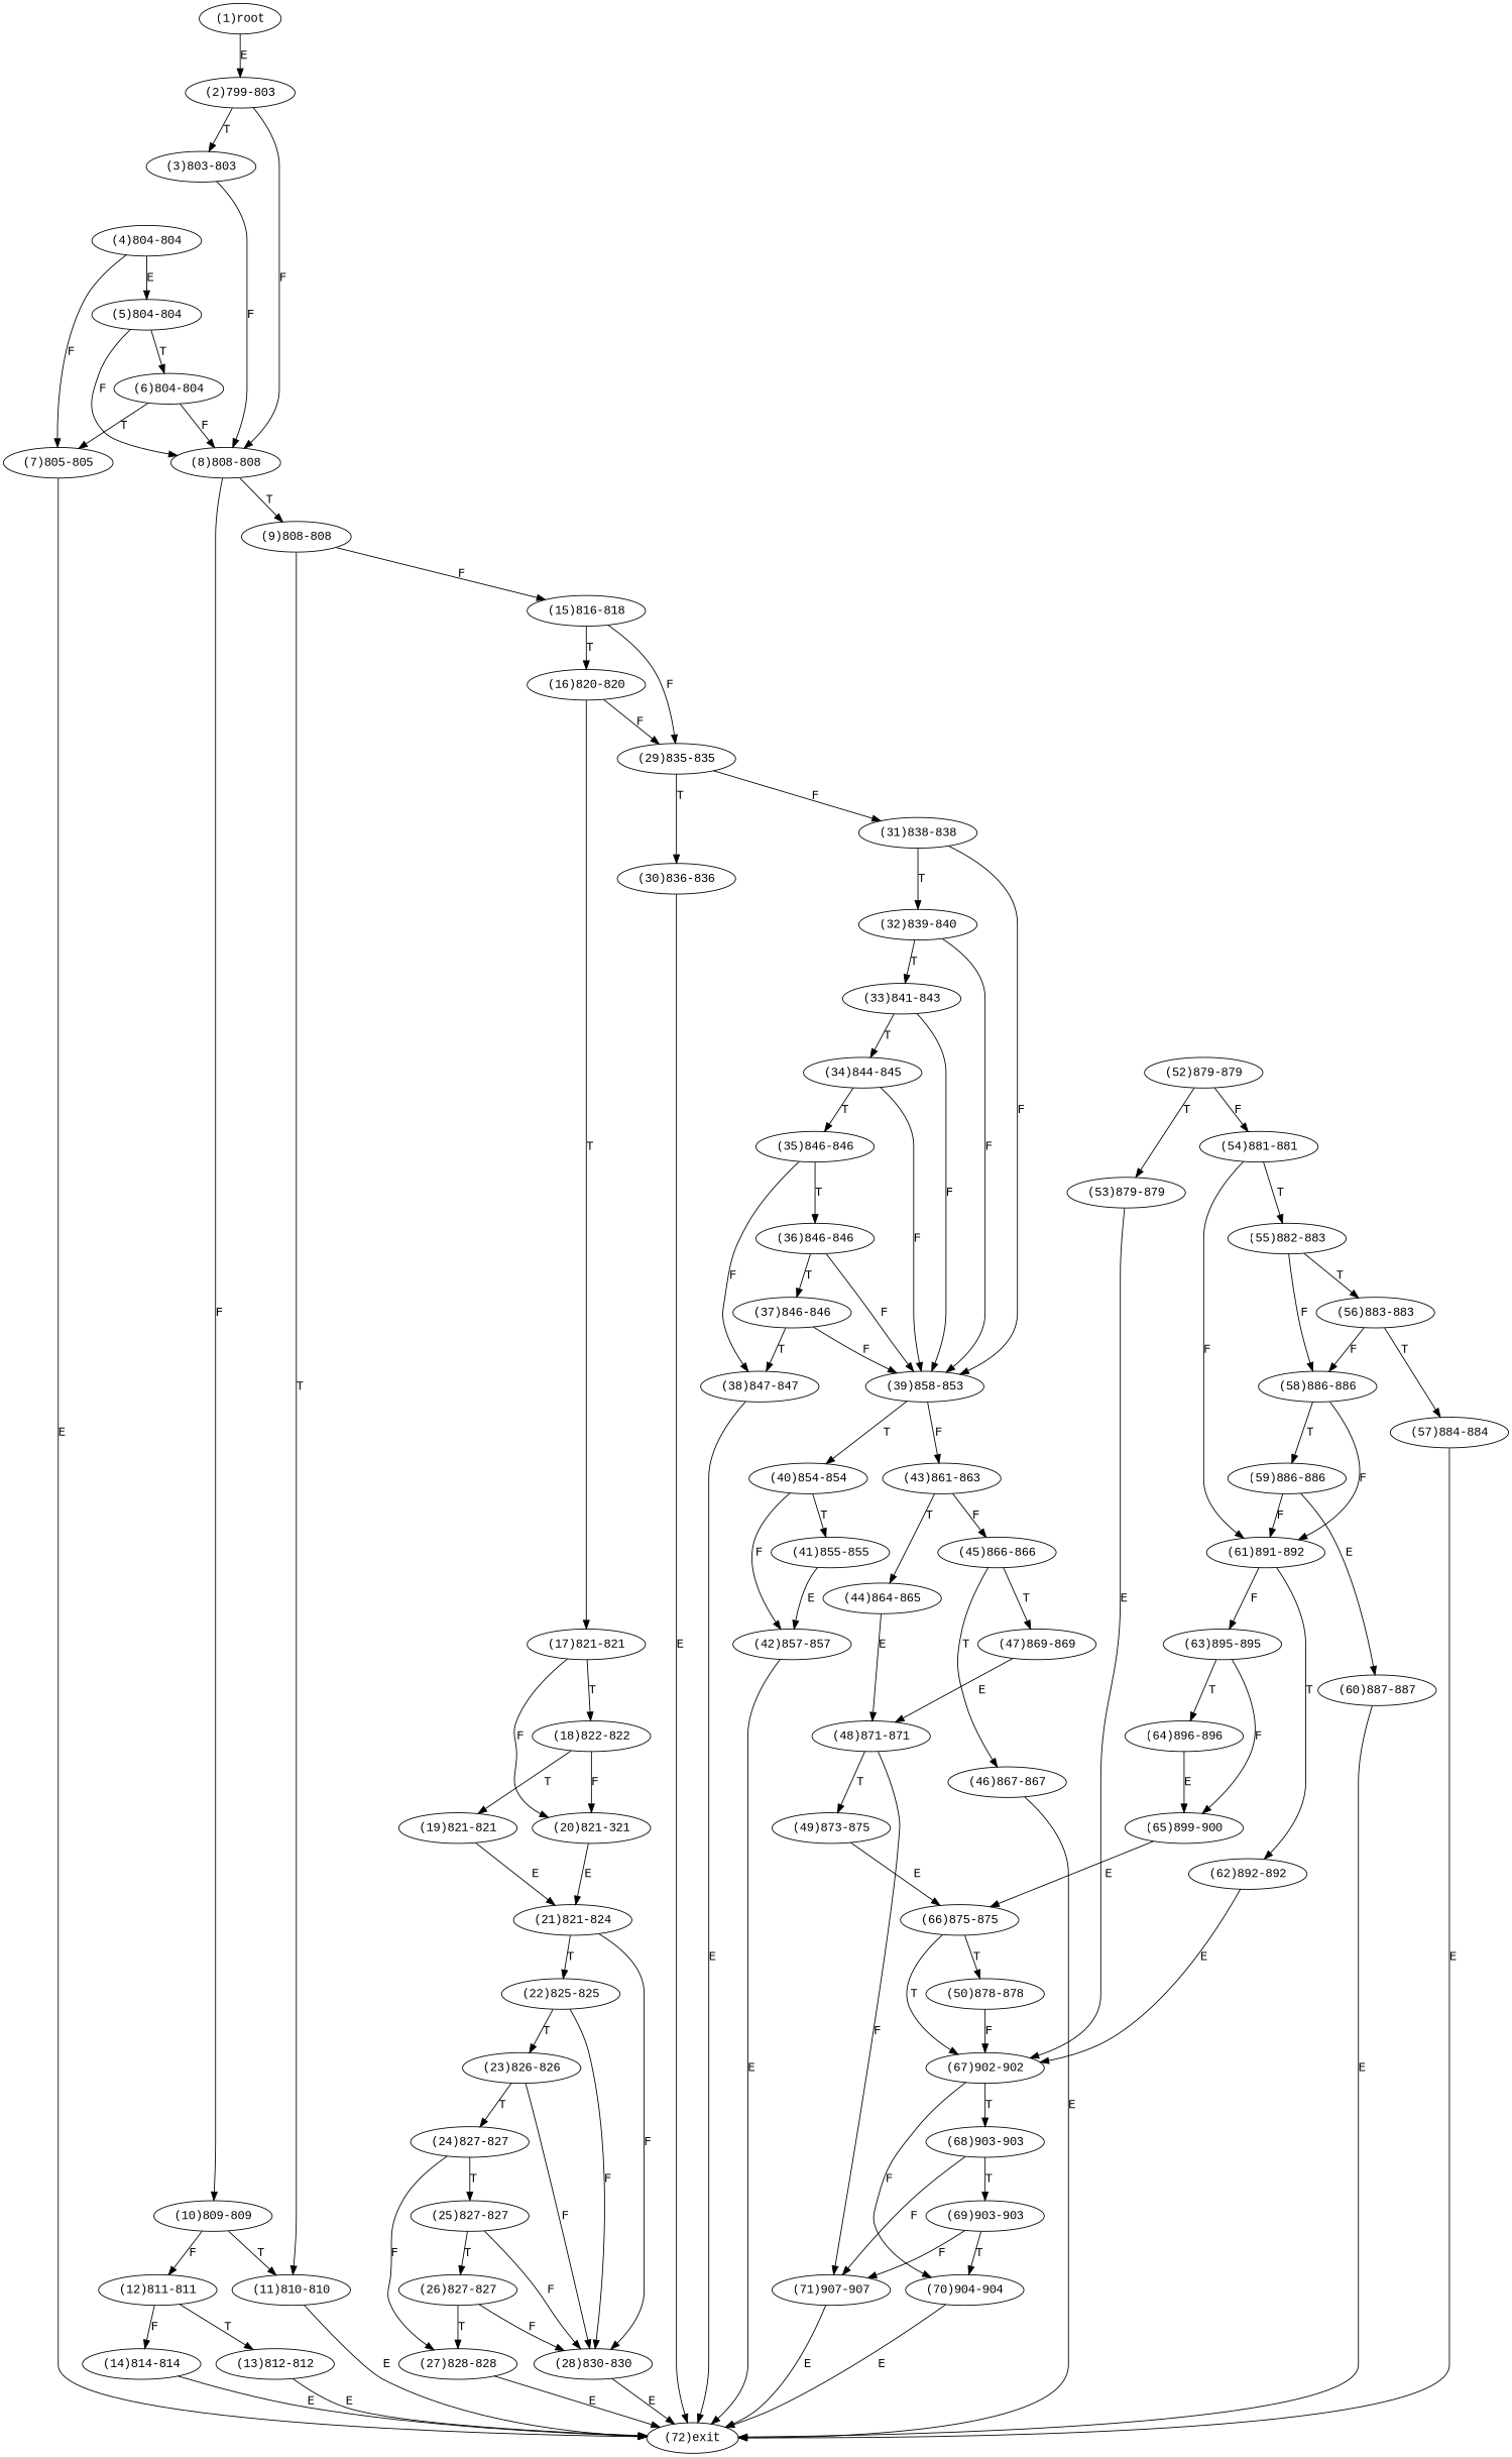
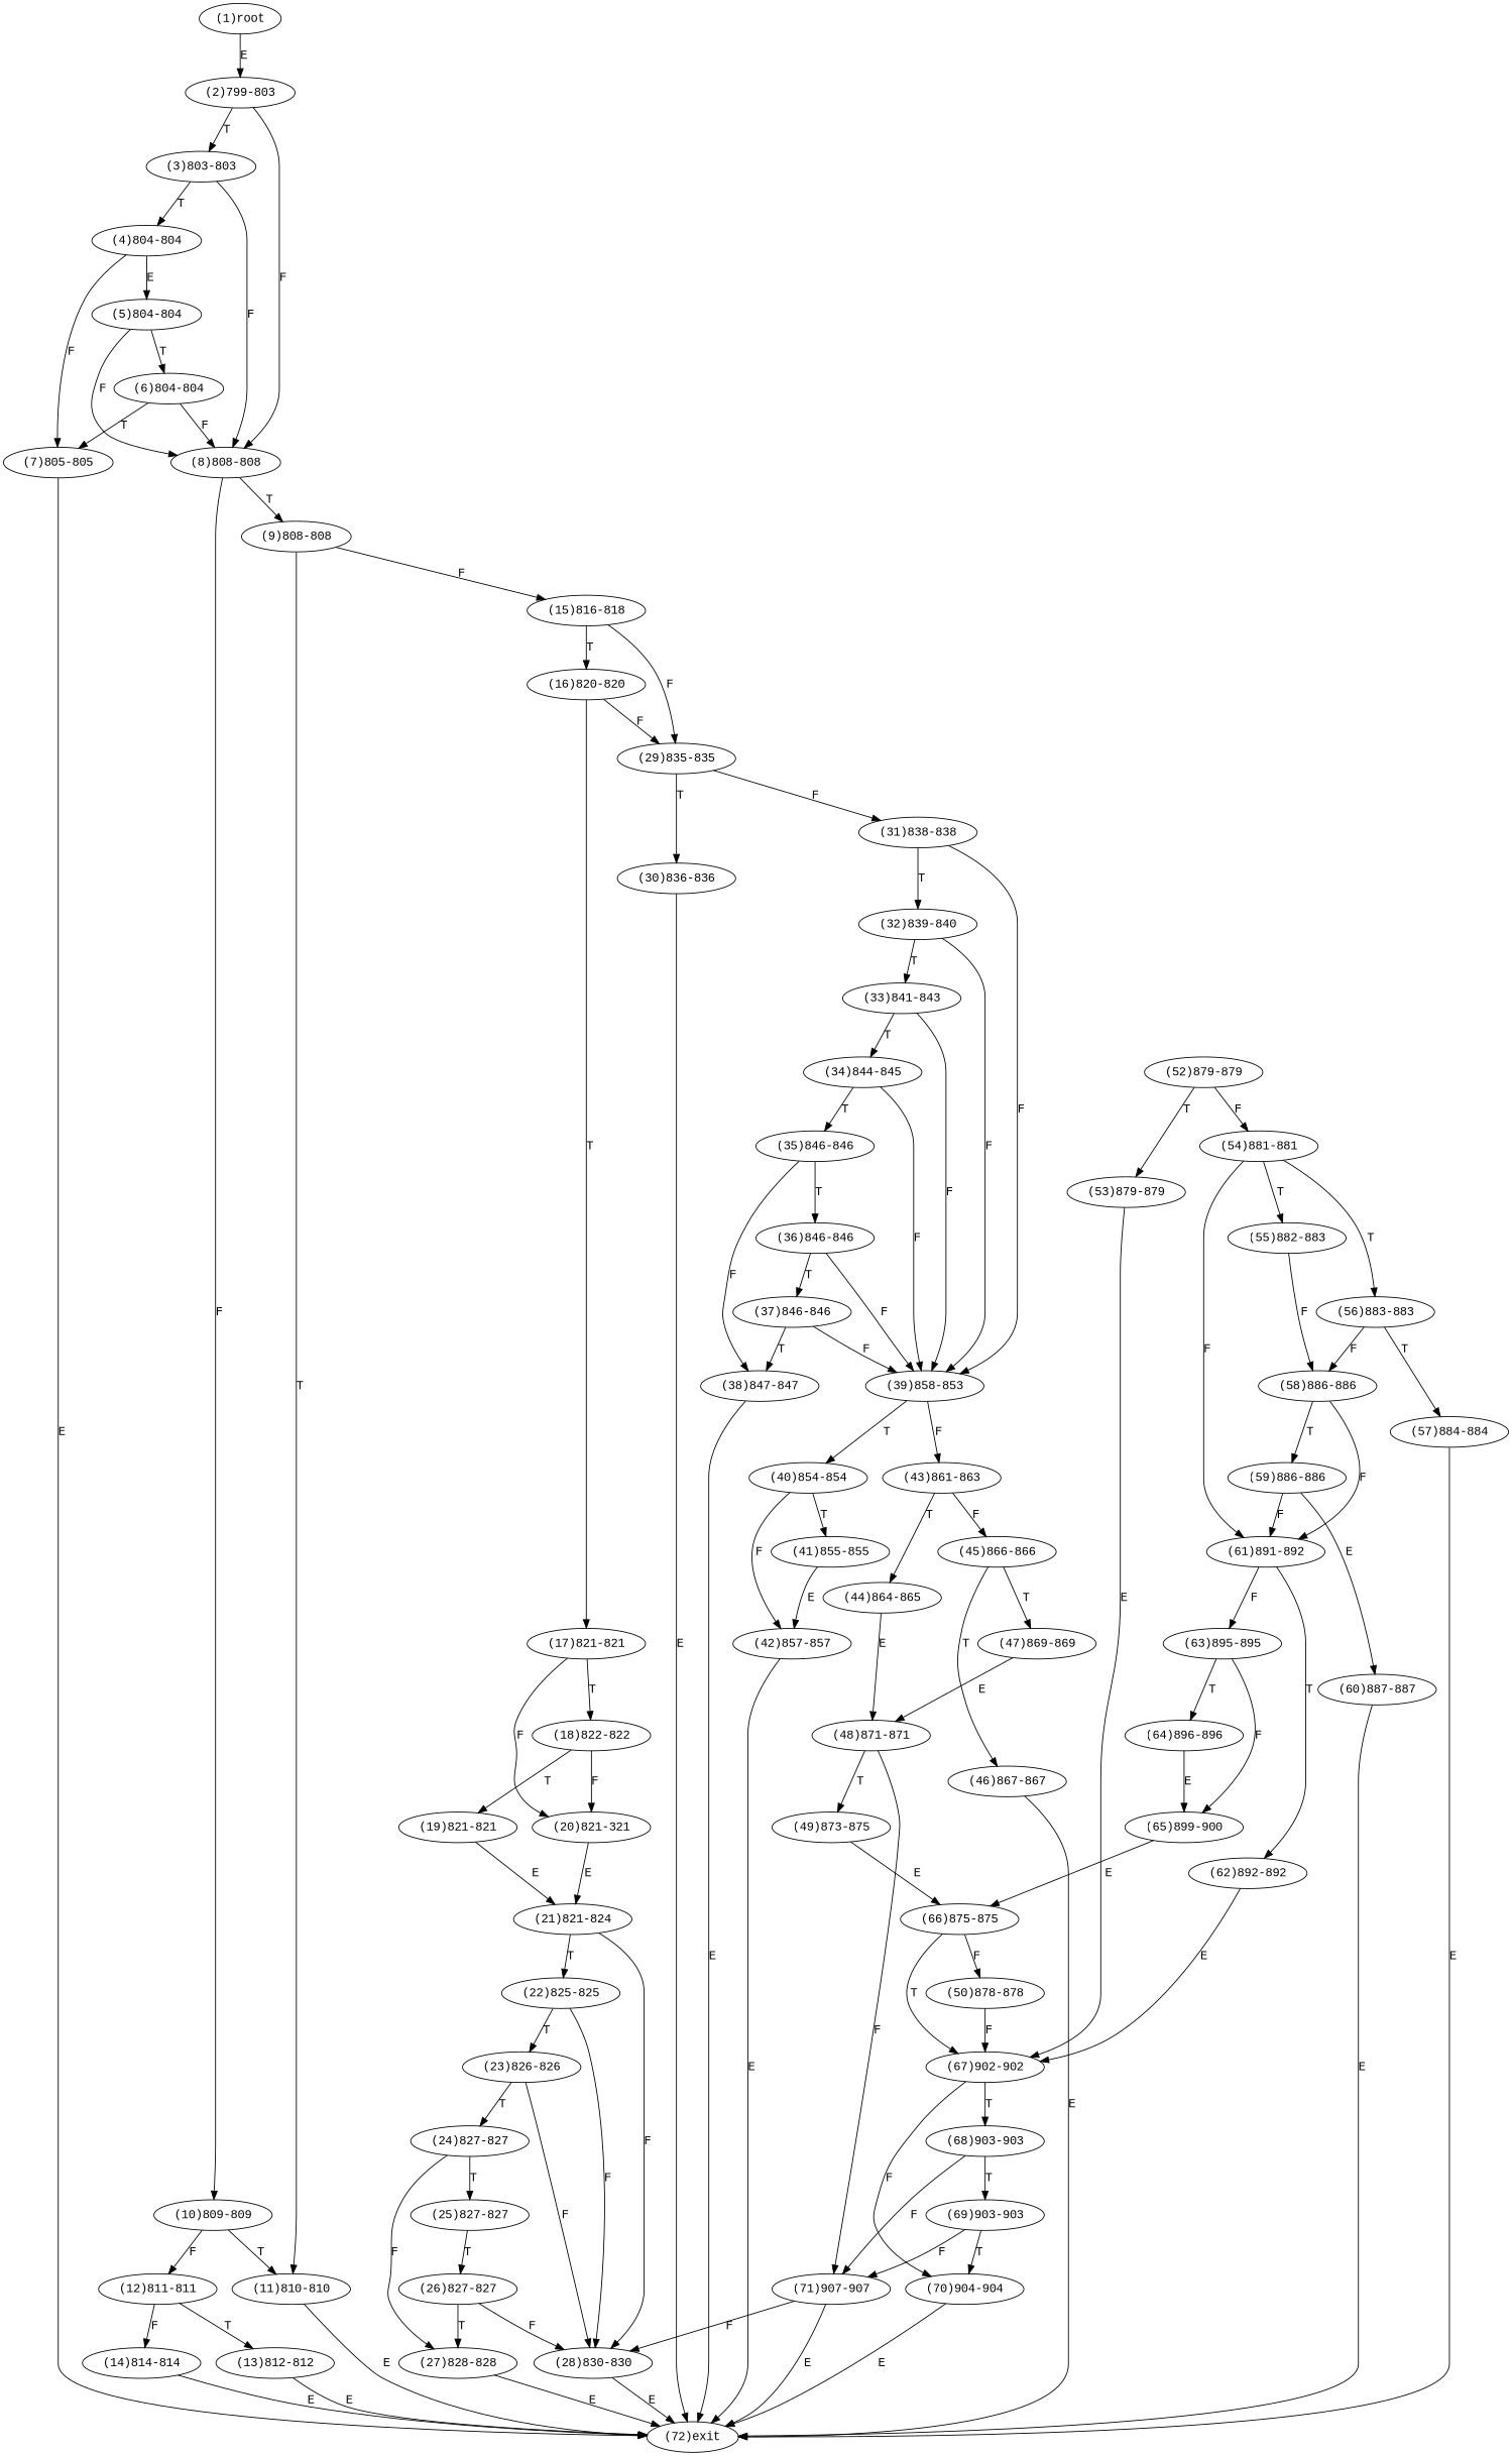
  digraph {
    fontname="Liberation Mono"
    node [fontname="Liberation Mono"]
    edge [fontname="Liberation Mono"]
    n1 [label="(1)root"]
    n2 [label="(2)799-803"]
    n3 [label="(3)803-803"]
    n4 [label="(8)808-808"]
    n5 [label="(4)804-804"]
    n6 [label="(9)808-808"]
    n7 [label="(10)809-809"]
    n8 [label="(5)804-804"]
    n9 [label="(7)805-805"]
    n10 [label="(6)804-804"]
    n11 [label="(72)exit"]
    n12 [label="(15)816-818"]
    n13 [label="(11)810-810"]
    n14 [label="(12)811-811"]
    n15 [label="(16)820-820"]
    n16 [label="(29)835-835"]
    n17 [label="(13)812-812"]
    n18 [label="(14)814-814"]
    n19 [label="(17)821-821"]
    n20 [label="(31)838-838"]
    n21 [label="(30)836-836"]
    n22 [label="(18)822-822"]
    n23 [label="(20)821-321"]
    n24 [label="(19)821-821"]
    n25 [label="(21)821-824"]
    n26 [label="(22)825-825"]
    n27 [label="(28)830-830"]
    n28 [label="(23)826-826"]
    n29 [label="(24)827-827"]
    n30 [label="(25)827-827"]
    n31 [label="(27)828-828"]
    n32 [label="(26)827-827"]
    n33 [label="(32)839-840"]
    n34 [label="(39)858-853"]
    n35 [label="(33)841-843"]
    n36 [label="(43)861-863"]
    n37 [label="(40)854-854"]
    n38 [label="(34)844-845"]
    n39 [label="(35)846-846"]
    n40 [label="(38)847-847"]
    n41 [label="(36)846-846"]
    n42 [label="(37)846-846"]
    n43 [label="(44)864-865"]
    n44 [label="(45)866-866"]
    n45 [label="(42)857-857"]
    n46 [label="(41)855-855"]
    n47 [label="(48)871-871"]
    n48 [label="(46)867-867"]
    n49 [label="(47)869-869"]
    n50 [label="(49)873-875"]
    n51 [label="(71)907-907"]
    n52 [label="(54)881-881"]
    n53 [label="(55)882-883"]
    n54 [label="(61)891-892"]
    n55 [label="(52)879-879"]
    n56 [label="(53)879-879"]
    n57 [label="(50)878-878"]
    n58 [label="(67)902-902"]
    n59 [label="(68)903-903"]
    n60 [label="(70)904-904"]
    n61 [label="(66)875-875"]
    n62 [label="(58)886-886"]
    n63 [label="(56)883-883"]
    n64 [label="(59)886-886"]
    n65 [label="(57)884-884"]
    n66 [label="(63)895-895"]
    n67 [label="(62)892-892"]
    n68 [label="(60)887-887"]
    n69 [label="(64)896-896"]
    n70 [label="(65)899-900"]
    n71 [label="(69)903-903"]
    n1 -> n2 [label=E]
    n2 -> n3 [label=T]
    n2 -> n4 [label=F]
    n3 -> n4 [label=F]
+   n3 -> n5 [label=T]
    n4 -> n6 [label=T]
    n4 -> n7 [label=F]
    n5 -> n8 [label=E]
    n5 -> n9 [label=F]
    n6 -> n12 [label=F]
    n6 -> n13 [label=T]
    n7 -> n13 [label=T]
    n7 -> n14 [label=F]
    n8 -> n4 [label=F]
    n8 -> n10 [label=T]
    n9 -> n11 [label=E]
    n10 -> n4 [label=F]
    n10 -> n9 [label=T]
    n12 -> n15 [label=T]
    n12 -> n16 [label=F]
    n13 -> n11 [label=E]
    n14 -> n17 [label=T]
    n14 -> n18 [label=F]
    n15 -> n16 [label=F]
    n15 -> n19 [label=T]
    n16 -> n20 [label=F]
    n16 -> n21 [label=T]
    n17 -> n11 [label=E]
    n18 -> n11 [label=E]
    n19 -> n22 [label=T]
    n19 -> n23 [label=F]
    n20 -> n33 [label=T]
    n20 -> n34 [label=F]
    n21 -> n11 [label=E]
    n22 -> n23 [label=F]
    n22 -> n24 [label=T]
    n23 -> n25 [label=E]
    n24 -> n25 [label=E]
    n25 -> n26 [label=T]
    n25 -> n27 [label=F]
    n26 -> n27 [label=F]
    n26 -> n28 [label=T]
    n27 -> n11 [label=E]
    n28 -> n27 [label=F]
    n28 -> n29 [label=T]
    n29 -> n30 [label=T]
    n29 -> n31 [label=F]
-   n30 -> n27 [label=F]
+   n51 -> n27 [label=F]
    n30 -> n32 [label=T]
    n31 -> n11 [label=E]
    n32 -> n27 [label=F]
    n32 -> n31 [label=T]
    n33 -> n34 [label=F]
    n33 -> n35 [label=T]
    n34 -> n36 [label=F]
    n34 -> n37 [label=T]
    n35 -> n34 [label=F]
    n35 -> n38 [label=T]
    n36 -> n43 [label=T]
    n36 -> n44 [label=F]
    n37 -> n45 [label=F]
    n37 -> n46 [label=T]
    n38 -> n34 [label=F]
    n38 -> n39 [label=T]
    n39 -> n40 [label=F]
    n39 -> n41 [label=T]
    n40 -> n11 [label=E]
    n41 -> n34 [label=F]
    n41 -> n42 [label=T]
    n42 -> n34 [label=F]
    n42 -> n40 [label=T]
    n43 -> n47 [label=E]
    n44 -> n48 [label=T]
    n44 -> n49 [label=T]
    n45 -> n11 [label=E]
    n46 -> n45 [label=E]
    n47 -> n50 [label=T]
    n47 -> n51 [label=F]
    n48 -> n11 [label=E]
    n49 -> n47 [label=E]
    n50 -> n61 [label=E]
    n51 -> n11 [label=E]
    n52 -> n53 [label=T]
    n52 -> n54 [label=F]
    n53 -> n62 [label=F]
-   n53 -> n63 [label=T]
+   n52 -> n63 [label=T]
    n54 -> n66 [label=F]
    n54 -> n67 [label=T]
    n55 -> n52 [label=F]
    n55 -> n56 [label=T]
    n56 -> n58 [label=E]
    n57 -> n58 [label=F]
    n58 -> n59 [label=T]
    n58 -> n60 [label=F]
    n59 -> n51 [label=F]
    n59 -> n71 [label=T]
    n60 -> n11 [label=E]
-   n61 -> n57 [label=T]
+   n61 -> n57 [label=F]
    n61 -> n58 [label=T]
    n62 -> n54 [label=F]
    n62 -> n64 [label=T]
    n63 -> n62 [label=F]
    n63 -> n65 [label=T]
    n64 -> n54 [label=F]
    n64 -> n68 [label=E]
    n65 -> n11 [label=E]
    n66 -> n69 [label=T]
    n66 -> n70 [label=F]
    n67 -> n58 [label=E]
    n68 -> n11 [label=E]
    n69 -> n70 [label=E]
    n70 -> n61 [label=E]
    n71 -> n51 [label=F]
    n71 -> n60 [label=T]
  }
